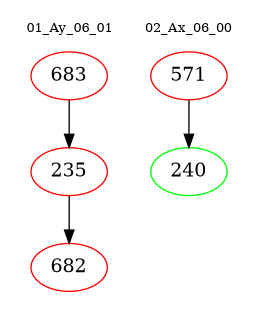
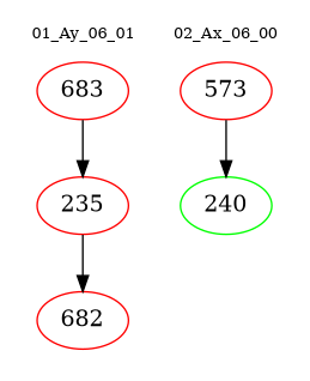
  digraph {
    node [color=red]
    edge [color=black]
    n1 [label=683]
    n2 [label=235]
    n3 [label=682]
-   n4 [label=571]
+   n4 [label=573]
    n5 [color=green label=240]
    subgraph cluster_1 {
      color=white
      fontsize=10
      label="01_Ay_06_01"
      n1
      n2
      n3
    }
    subgraph cluster_2 {
      color=white
      fontsize=10
      label="02_Ax_06_00"
      n4
      n5
    }
    n1 -> n2
    n2 -> n3
    n4 -> n5
  }
